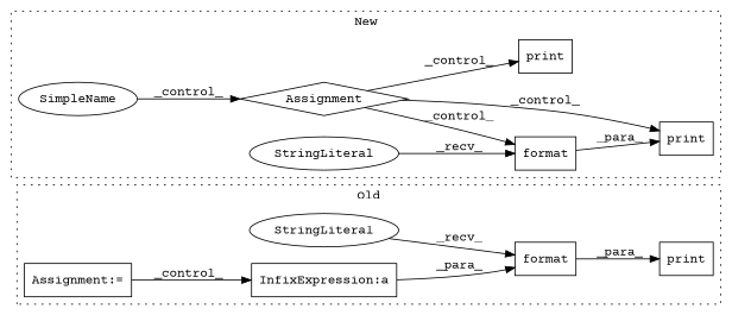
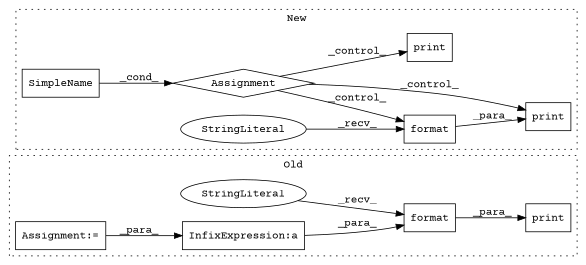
  digraph {
    fontname="Courier Prime"
    rankdir=LR
    node [a=32 fontname="Courier Prime" l="6,1" shape=box]
    edge [fontname="Courier Prime"]
    n1 [l="7,1" label=format s="6053,6189"]
    n2 [a=45 l=21 label=StringLiteral s=6031 shape=ellipse]
    n3 [label=print s="6025,6190"]
    n4 [a=7 l=34 label="Assignment:=" s=6140]
    n5 [a=27 l=3 label="InfixExpression:a" s=6177]
    n6 [label=print s="7537,7636"]
    n7 [l="7,1" label=format s="7610,7635"]
    n8 [a=45 l=66 label=StringLiteral s=7543 shape=ellipse]
-   n9 [a=42 label=SimpleName shape=ellipse l=""]
+   n9 [a=42 label=SimpleName l=""]
    n10 [a=25 l="4,2" label=Assignment s="7501,7527" shape=diamond]
    n11 [label=print s="7957,7997"]
    subgraph cluster_1 {
      label=Old
      style=dotted
      n1
      n2
      n3
      n4
      n5
    }
    subgraph cluster_2 {
      label=New
      style=dotted
      n6
      n7
      n8
      n9
      n10
      n11
    }
    n1 -> n3 [label=_para_]
    n2 -> n1 [label=_recv_]
-   n4 -> n5 [label=_control_]
+   n4 -> n5 [label=_para_]
    n5 -> n1 [label=_para_]
    n7 -> n6 [label=_para_]
    n8 -> n7 [label=_recv_]
-   n9 -> n10 [label=_control_]
+   n9 -> n10 [label=_cond_]
    n10 -> n6 [label=_control_]
    n10 -> n7 [label=_control_]
    n10 -> n11 [label=_control_]
  }
